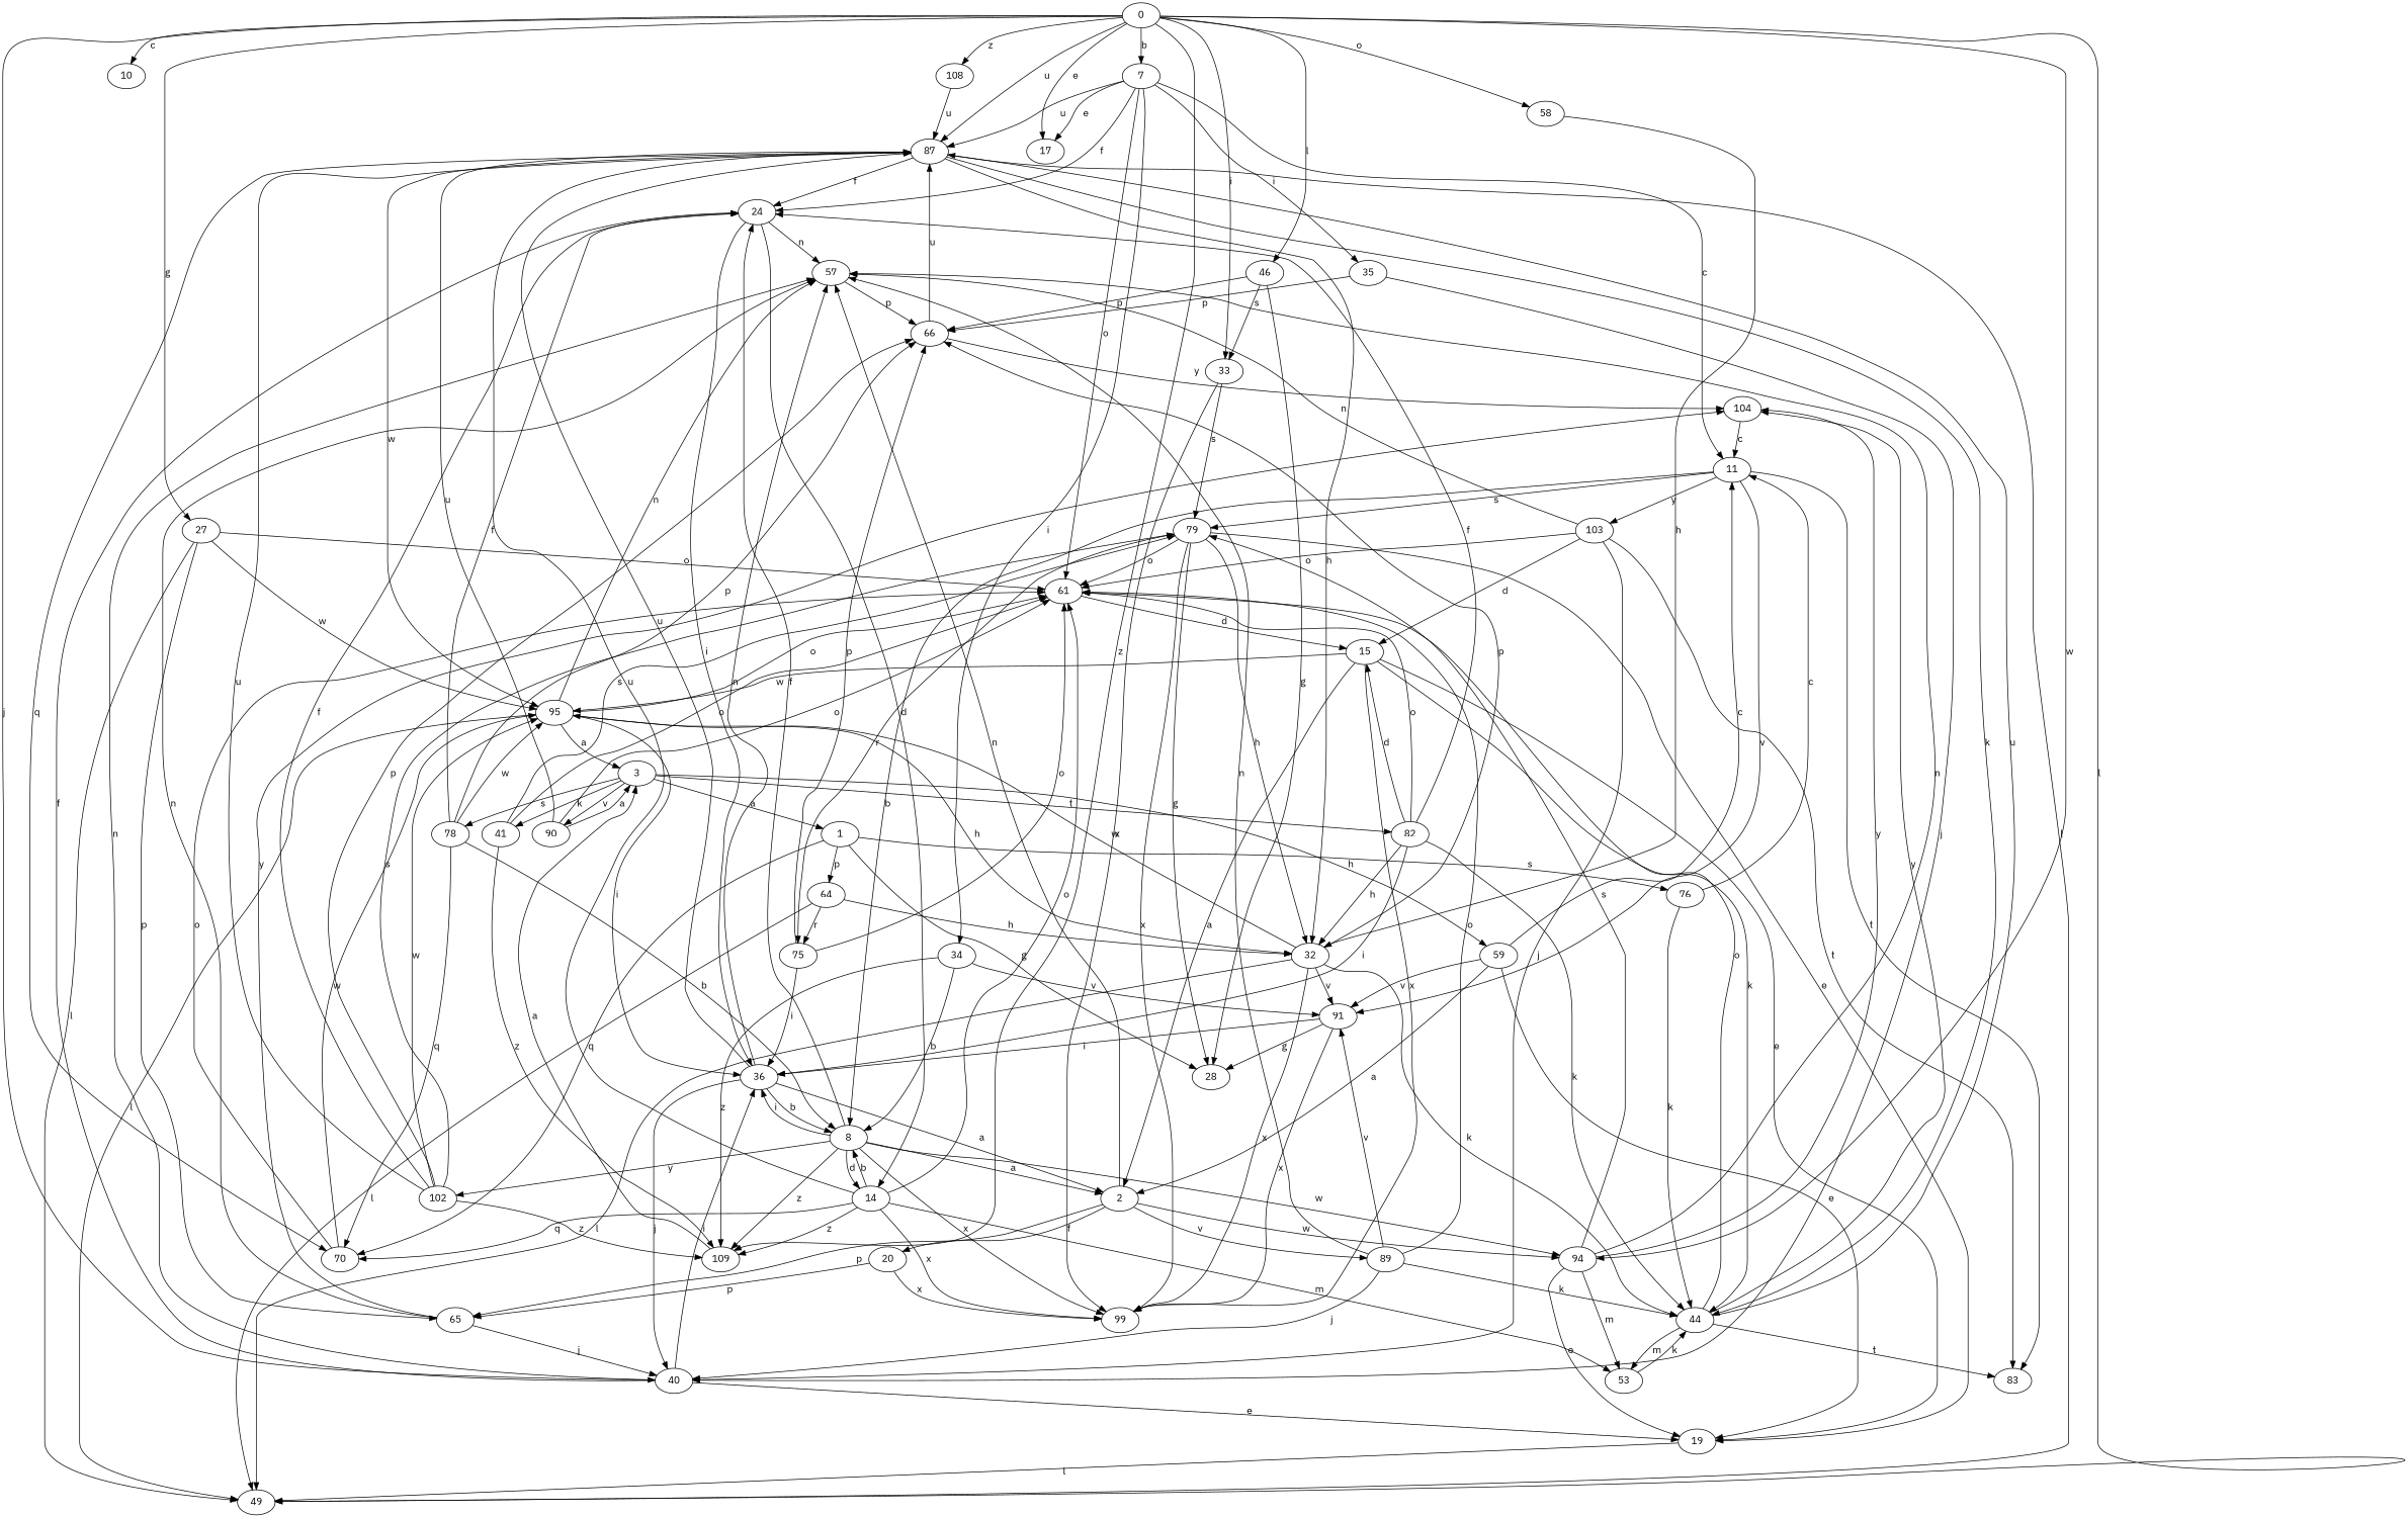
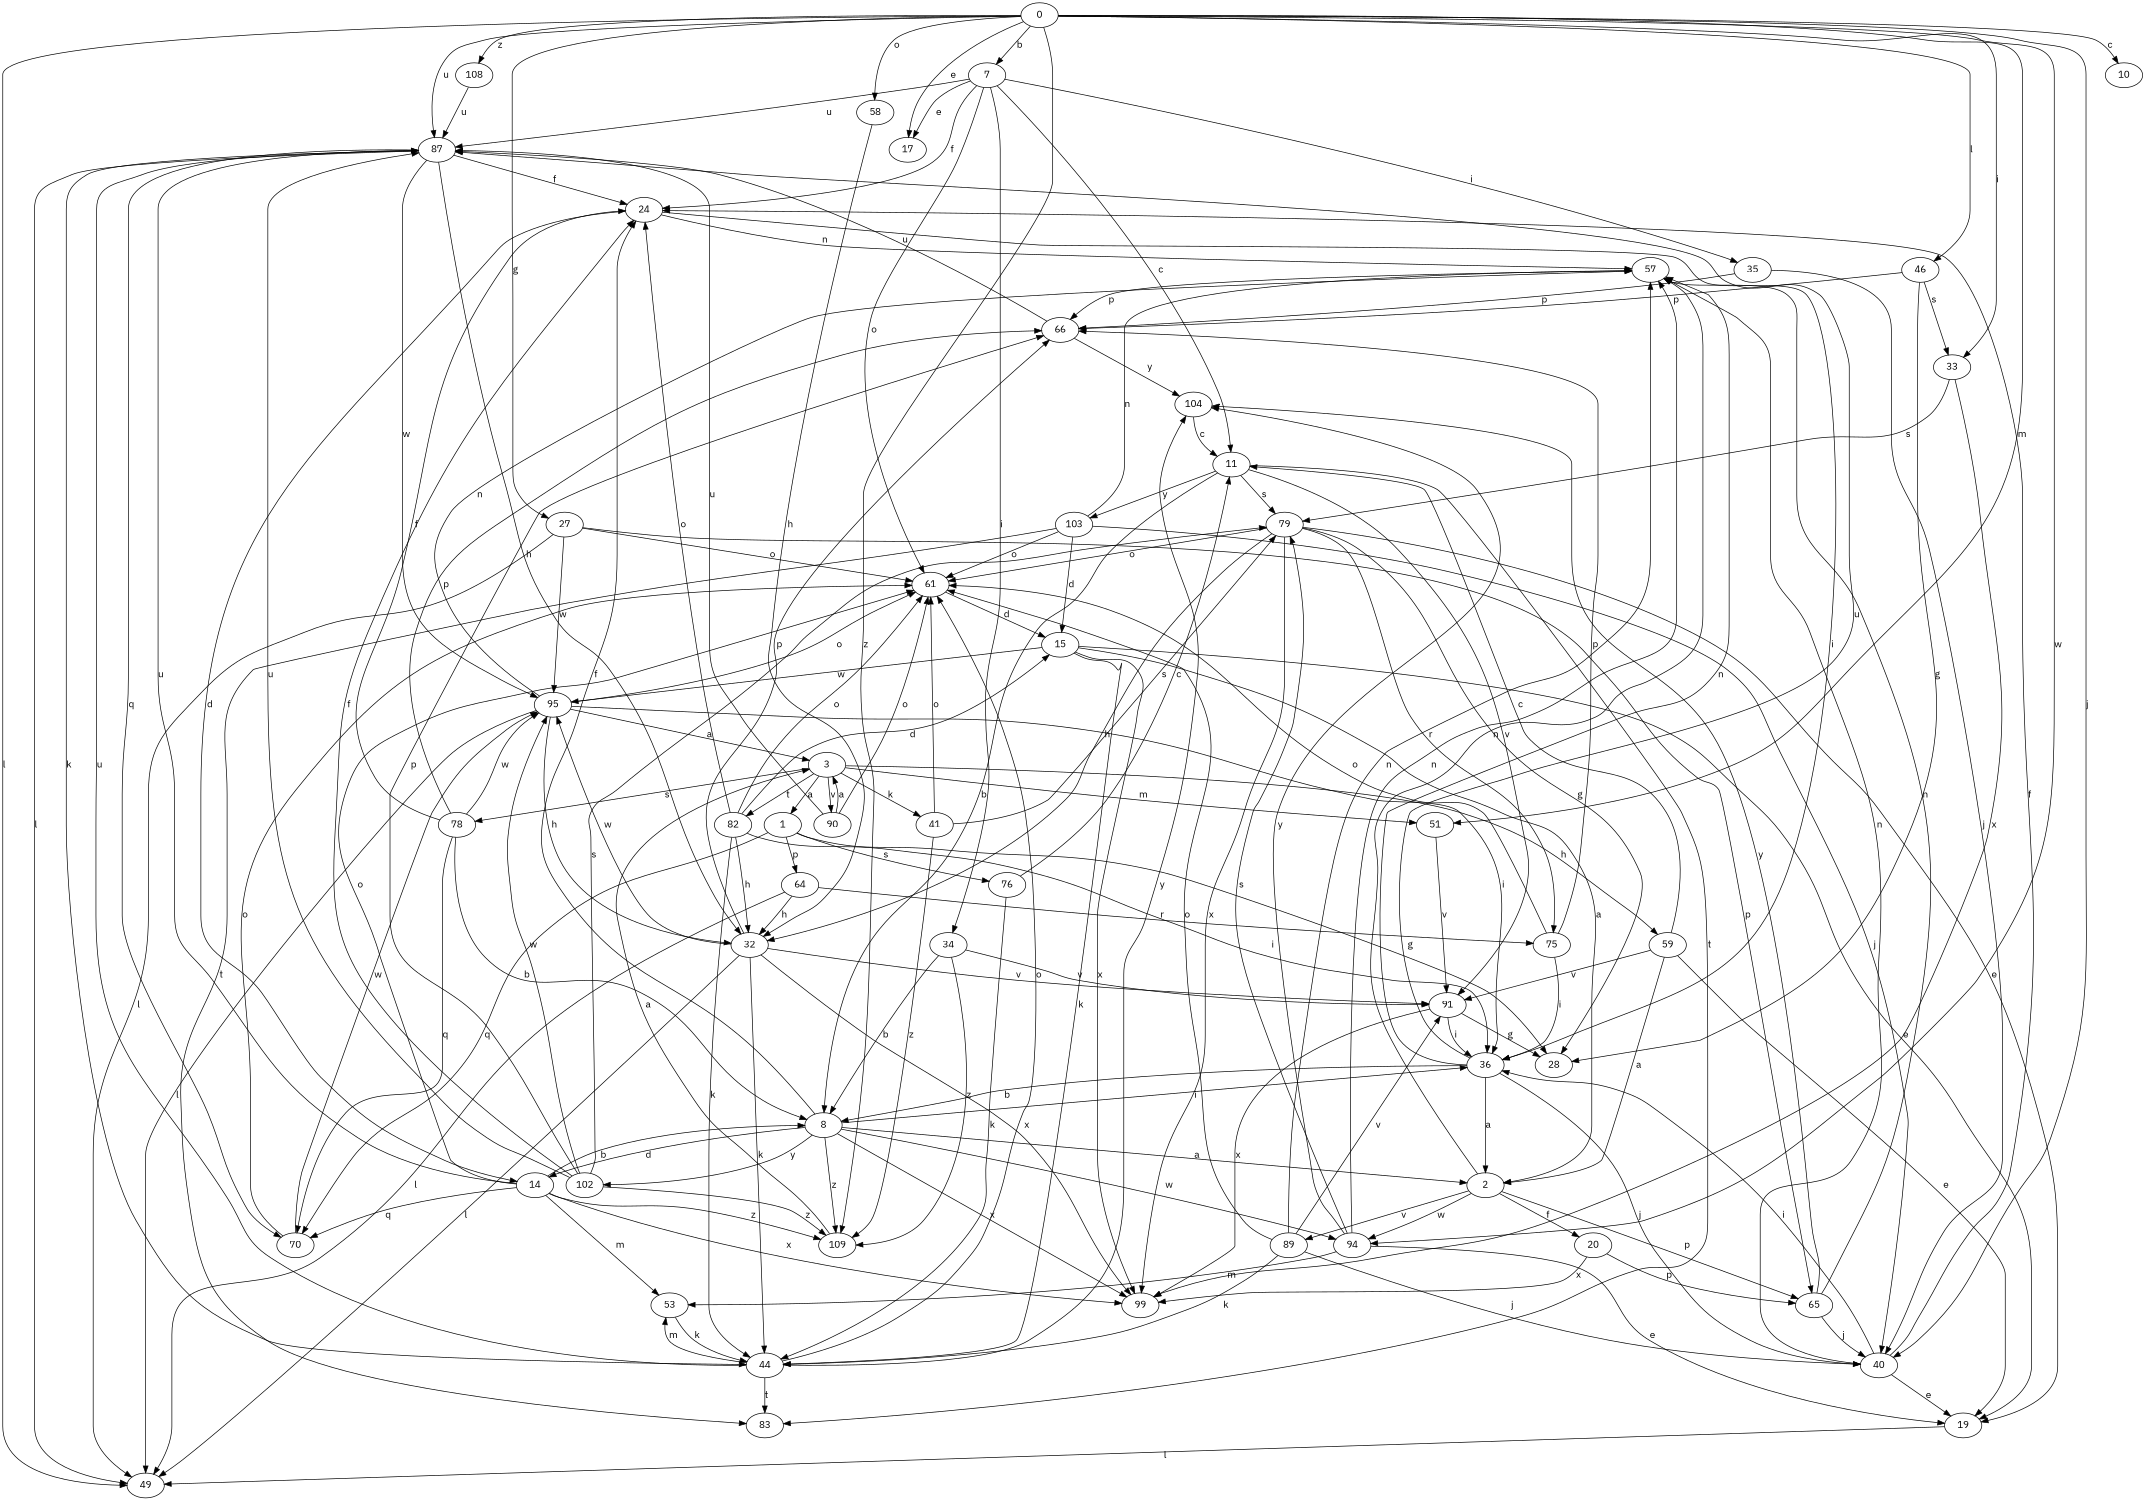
  strict digraph {
    fontname="IBM Plex Sans"
    node [fontname="IBM Plex Sans"]
    edge [fontname="IBM Plex Sans"]
    0
    7
    10
    17
    27
    33
    40
    46
    49
+   51
    58
    87
    94
    108
    109
    11
    24
    34
    35
    61
    65
    95
    99
    79
    57
    36
    19
    28
    66
    91
    32
    70
    44
    53
    104
    3
    1
    64
    76
    75
    2
    20
    89
    n44 [label=59]
    41
    78
    82
    90
    8
    15
    83
    103
    14
    102
    0 -> 7 [label=b]
    0 -> 10 [label=c]
    0 -> 17 [label=e]
    0 -> 27 [label=g]
    0 -> 33 [label=i]
    0 -> 40 [label=j]
    0 -> 46 [label=l]
    0 -> 49 [label=l]
+   0 -> 51 [label=m]
    0 -> 58 [label=o]
    0 -> 87 [label=u]
    0 -> 94 [label=w]
    0 -> 108 [label=z]
    0 -> 109 [label=z]
    7 -> 17 [label=e]
    7 -> 87 [label=u]
    7 -> 11 [label=c]
    7 -> 24 [label=f]
    7 -> 34 [label=i]
    7 -> 35 [label=i]
    7 -> 61 [label=o]
    27 -> 49 [label=l]
    27 -> 61 [label=o]
    27 -> 65 [label=p]
    27 -> 95 [label=w]
    33 -> 99 [label=x]
    33 -> 79 [label=s]
    40 -> 24 [label=f]
    40 -> 57 [label=n]
    40 -> 36 [label=i]
    40 -> 19 [label=e]
    46 -> 33 [label=s]
    46 -> 28 [label=g]
    46 -> 66 [label=p]
+   51 -> 91 [label=v]
    58 -> 32 [label=h]
    87 -> 49 [label=l]
    87 -> 24 [label=f]
    87 -> 95 [label=w]
    87 -> 32 [label=h]
    87 -> 70 [label=q]
    87 -> 44 [label=k]
    94 -> 79 [label=s]
    94 -> 57 [label=n]
    94 -> 19 [label=e]
    94 -> 53 [label=m]
    94 -> 104 [label=y]
    108 -> 87 [label=u]
    109 -> 3 [label=a]
    11 -> 79 [label=s]
    11 -> 91 [label=v]
    11 -> 8 [label=b]
    11 -> 83 [label=t]
    11 -> 103 [label=y]
    24 -> 57 [label=n]
    24 -> 36 [label=i]
    24 -> 14 [label=d]
    34 -> 109 [label=z]
    34 -> 91 [label=v]
    34 -> 8 [label=b]
    35 -> 40 [label=j]
    35 -> 66 [label=p]
    61 -> 15 [label=d]
    65 -> 40 [label=j]
    65 -> 57 [label=n]
    65 -> 104 [label=y]
    95 -> 49 [label=l]
    95 -> 61 [label=o]
    95 -> 57 [label=n]
    95 -> 36 [label=i]
    95 -> 32 [label=h]
    95 -> 3 [label=a]
    79 -> 61 [label=o]
    79 -> 99 [label=x]
    79 -> 19 [label=e]
    79 -> 28 [label=g]
    79 -> 32 [label=h]
    79 -> 75 [label=r]
    57 -> 66 [label=p]
    36 -> 40 [label=j]
    36 -> 87 [label=u]
    36 -> 57 [label=n]
    36 -> 2 [label=a]
    36 -> 8 [label=b]
    19 -> 49 [label=l]
    66 -> 87 [label=u]
    66 -> 104 [label=y]
    91 -> 99 [label=x]
    91 -> 36 [label=i]
    91 -> 28 [label=g]
    32 -> 49 [label=l]
    32 -> 95 [label=w]
    32 -> 99 [label=x]
    32 -> 66 [label=p]
    32 -> 91 [label=v]
    32 -> 44 [label=k]
    70 -> 61 [label=o]
    70 -> 95 [label=w]
    44 -> 87 [label=u]
    44 -> 61 [label=o]
    44 -> 53 [label=m]
    44 -> 104 [label=y]
    44 -> 83 [label=t]
    53 -> 44 [label=k]
    104 -> 11 [label=c]
+   3 -> 51 [label=m]
    3 -> 1 [label=a]
    3 -> n44 [label=h]
    3 -> 41 [label=k]
    3 -> 78 [label=s]
    3 -> 82 [label=t]
    3 -> 90 [label=v]
    1 -> 28 [label=g]
    1 -> 70 [label=q]
    1 -> 64 [label=p]
    1 -> 76 [label=s]
    64 -> 49 [label=l]
    64 -> 32 [label=h]
    64 -> 75 [label=r]
    76 -> 11 [label=c]
    76 -> 44 [label=k]
    75 -> 61 [label=o]
    75 -> 36 [label=i]
    75 -> 66 [label=p]
    2 -> 94 [label=w]
    2 -> 65 [label=p]
    2 -> 57 [label=n]
    2 -> 20 [label=f]
    2 -> 89 [label=v]
    20 -> 65 [label=p]
    20 -> 99 [label=x]
    89 -> 40 [label=j]
    89 -> 61 [label=o]
    89 -> 57 [label=n]
    89 -> 91 [label=v]
    89 -> 44 [label=k]
    n44 -> 11 [label=c]
    n44 -> 19 [label=e]
    n44 -> 91 [label=v]
    n44 -> 2 [label=a]
    41 -> 109 [label=z]
    41 -> 61 [label=o]
    41 -> 79 [label=s]
    78 -> 24 [label=f]
    78 -> 95 [label=w]
    78 -> 66 [label=p]
    78 -> 70 [label=q]
    78 -> 8 [label=b]
-   82 -> 24 [label=f]
+   82 -> 24 [label=o]
    82 -> 61 [label=o]
    82 -> 36 [label=i]
    82 -> 32 [label=h]
    82 -> 44 [label=k]
    82 -> 15 [label=d]
    90 -> 87 [label=u]
    90 -> 61 [label=o]
    90 -> 3 [label=a]
    8 -> 94 [label=w]
    8 -> 109 [label=z]
    8 -> 24 [label=f]
    8 -> 99 [label=x]
    8 -> 36 [label=i]
    8 -> 2 [label=a]
    8 -> 14 [label=d]
    8 -> 102 [label=y]
    15 -> 95 [label=w]
    15 -> 99 [label=x]
    15 -> 19 [label=e]
    15 -> 44 [label=k]
    15 -> 2 [label=a]
    103 -> 40 [label=j]
    103 -> 61 [label=o]
    103 -> 57 [label=n]
    103 -> 15 [label=d]
    103 -> 83 [label=t]
    14 -> 87 [label=u]
    14 -> 109 [label=z]
    14 -> 61 [label=o]
    14 -> 99 [label=x]
    14 -> 70 [label=q]
    14 -> 53 [label=m]
    14 -> 8 [label=b]
    102 -> 87 [label=u]
    102 -> 109 [label=z]
    102 -> 24 [label=f]
    102 -> 95 [label=w]
    102 -> 79 [label=s]
    102 -> 66 [label=p]
  }
